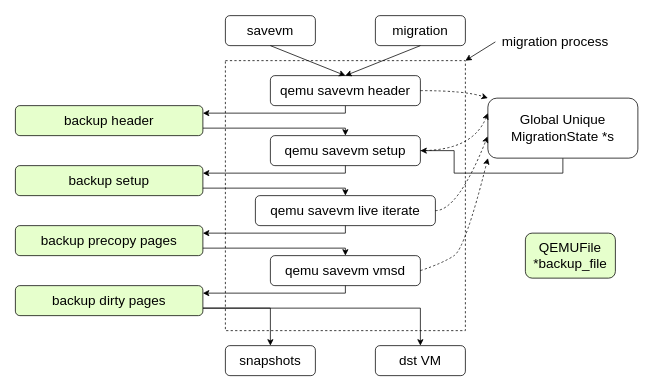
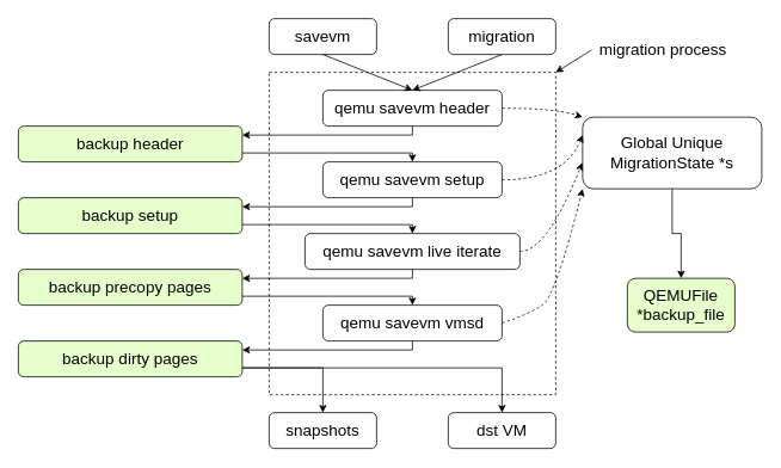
  <mxCell id="0" />
  <mxCell id="1" parent="0" />
  <mxCell id="2" value="" style="rounded=0;whiteSpace=wrap;html=1;fontSize=18;fontColor=#FF0000;dashed=1;fillColor=none;" parent="1" vertex="1"><mxGeometry x="300" y="80" width="320" height="360" as="geometry" /></mxCell>
  <mxCell id="3" value="&lt;font style=&quot;font-size: 18px;&quot;&gt;savevm&lt;/font&gt;" style="rounded=1;whiteSpace=wrap;html=1;" parent="1" vertex="1"><mxGeometry x="300" y="20" width="120" height="40" as="geometry" /></mxCell>
  <mxCell id="4" value="migration" style="rounded=1;whiteSpace=wrap;html=1;fontSize=18;" parent="1" vertex="1"><mxGeometry x="500" y="20" width="120" height="40" as="geometry" /></mxCell>
  <mxCell id="5" style="edgeStyle=orthogonalEdgeStyle;rounded=0;orthogonalLoop=1;jettySize=auto;html=1;exitX=0.5;exitY=1;exitDx=0;exitDy=0;entryX=1;entryY=0.25;entryDx=0;entryDy=0;fontSize=18;" parent="1" source="6" target="24" edge="1"><mxGeometry relative="1" as="geometry"><Array as="points"><mxPoint x="460" y="150" /></Array></mxGeometry></mxCell>
  <mxCell id="6" value="qemu savevm header" style="rounded=1;whiteSpace=wrap;html=1;fontSize=18;" parent="1" vertex="1"><mxGeometry x="360" y="100" width="200" height="40" as="geometry" /></mxCell>
- <mxCell id="7" style="edgeStyle=orthogonalEdgeStyle;rounded=0;orthogonalLoop=1;jettySize=auto;html=1;exitX=0.5;exitY=1;exitDx=0;exitDy=0;fontSize=18;" parent="1" source="8" target="9" edge="1"><mxGeometry relative="1" as="geometry" /></mxCell>
+ <mxCell id="7" style="edgeStyle=orthogonalEdgeStyle;rounded=0;orthogonalLoop=1;jettySize=auto;html=1;exitX=0.5;exitY=1;exitDx=0;exitDy=0;entryX=0.5;entryY=0;entryDx=0;entryDy=0;fontSize=18;" parent="1" source="8" target="22" edge="1"><mxGeometry relative="1" as="geometry" /></mxCell>
  <mxCell id="8" value="Global Unique MigrationState *s" style="rounded=1;whiteSpace=wrap;html=1;fontSize=18;" parent="1" vertex="1"><mxGeometry x="650" y="130" width="200" height="80" as="geometry" /></mxCell>
  <mxCell id="9" value="qemu savevm setup" style="rounded=1;whiteSpace=wrap;html=1;fontSize=18;" parent="1" vertex="1"><mxGeometry x="360" y="180" width="200" height="40" as="geometry" /></mxCell>
  <mxCell id="10" value="qemu savevm live iterate" style="rounded=1;whiteSpace=wrap;html=1;fontSize=18;" parent="1" vertex="1"><mxGeometry x="340" y="260" width="240" height="40" as="geometry" /></mxCell>
  <mxCell id="11" value="qemu savevm vmsd" style="rounded=1;whiteSpace=wrap;html=1;fontSize=18;" parent="1" vertex="1"><mxGeometry x="360" y="340" width="200" height="40" as="geometry" /></mxCell>
  <mxCell id="12" value="" style="endArrow=classic;html=1;rounded=0;fontSize=18;entryX=0.5;entryY=0;entryDx=0;entryDy=0;" parent="1" target="6" edge="1"><mxGeometry width="50" height="50" relative="1" as="geometry"><mxPoint x="360" y="60" as="sourcePoint" /><mxPoint x="410" y="10" as="targetPoint" /></mxGeometry></mxCell>
  <mxCell id="13" value="" style="endArrow=classic;html=1;rounded=0;fontSize=18;entryX=0.5;entryY=0;entryDx=0;entryDy=0;" parent="1" target="6" edge="1"><mxGeometry width="50" height="50" relative="1" as="geometry"><mxPoint x="560" y="60" as="sourcePoint" /><mxPoint x="570" y="70" as="targetPoint" /></mxGeometry></mxCell>
  <mxCell id="14" value="snapshots" style="rounded=1;whiteSpace=wrap;html=1;fontSize=18;" parent="1" vertex="1"><mxGeometry x="300" y="460" width="120" height="40" as="geometry" /></mxCell>
  <mxCell id="15" value="dst VM" style="rounded=1;whiteSpace=wrap;html=1;fontSize=18;" parent="1" vertex="1"><mxGeometry x="500" y="460" width="120" height="40" as="geometry" /></mxCell>
  <mxCell id="16" value="" style="curved=1;endArrow=classic;html=1;rounded=0;fontSize=18;entryX=0;entryY=0.25;entryDx=0;entryDy=0;dashed=1;" parent="1" target="8" edge="1"><mxGeometry width="50" height="50" relative="1" as="geometry"><mxPoint x="560" y="200" as="sourcePoint" /><mxPoint x="610" y="150" as="targetPoint" /><Array as="points"><mxPoint x="630" y="200" /></Array></mxGeometry></mxCell>
  <mxCell id="17" value="" style="curved=1;endArrow=classic;html=1;rounded=0;fontSize=18;entryX=-0.002;entryY=0.638;entryDx=0;entryDy=0;entryPerimeter=0;dashed=1;" parent="1" target="8" edge="1"><mxGeometry width="50" height="50" relative="1" as="geometry"><mxPoint x="580" y="280" as="sourcePoint" /><mxPoint x="630" y="230" as="targetPoint" /><Array as="points"><mxPoint x="610" y="280" /></Array></mxGeometry></mxCell>
  <mxCell id="18" value="" style="curved=1;endArrow=classic;html=1;rounded=0;fontSize=18;entryX=0;entryY=1;entryDx=0;entryDy=0;dashed=1;" parent="1" target="8" edge="1"><mxGeometry width="50" height="50" relative="1" as="geometry"><mxPoint x="560" y="360" as="sourcePoint" /><mxPoint x="610" y="310" as="targetPoint" /><Array as="points"><mxPoint x="590" y="350" /><mxPoint x="620" y="330" /></Array></mxGeometry></mxCell>
  <mxCell id="19" value="" style="curved=1;endArrow=classic;html=1;rounded=0;fontSize=18;entryX=0;entryY=0;entryDx=0;entryDy=0;dashed=1;" parent="1" target="8" edge="1"><mxGeometry width="50" height="50" relative="1" as="geometry"><mxPoint x="560" y="120" as="sourcePoint" /><mxPoint x="610" y="70" as="targetPoint" /><Array as="points"><mxPoint x="620" y="120" /></Array></mxGeometry></mxCell>
  <mxCell id="20" value="&lt;font color=&quot;#000000&quot;&gt;migration process&lt;/font&gt;" style="text;html=1;strokeColor=none;fillColor=none;align=center;verticalAlign=middle;whiteSpace=wrap;rounded=0;dashed=1;fontSize=18;fontColor=#FF0000;" parent="1" vertex="1"><mxGeometry x="660" y="40" width="160" height="30" as="geometry" /></mxCell>
  <mxCell id="21" value="" style="endArrow=classic;html=1;rounded=0;fontSize=18;fontColor=#000000;entryX=1;entryY=0;entryDx=0;entryDy=0;exitX=0;exitY=0.5;exitDx=0;exitDy=0;" parent="1" source="20" target="2" edge="1"><mxGeometry width="50" height="50" relative="1" as="geometry"><mxPoint x="660" y="70" as="sourcePoint" /><mxPoint x="710" y="20" as="targetPoint" /></mxGeometry></mxCell>
  <mxCell id="22" value="&lt;font style=&quot;font-size: 18px;&quot;&gt;QEMUFile *backup_file&lt;/font&gt;" style="rounded=1;whiteSpace=wrap;html=1;fillColor=#E6FFCC;" parent="1" vertex="1"><mxGeometry x="700" y="310" width="120" height="60" as="geometry" /></mxCell>
  <mxCell id="23" style="edgeStyle=orthogonalEdgeStyle;rounded=0;orthogonalLoop=1;jettySize=auto;html=1;exitX=1;exitY=0.75;exitDx=0;exitDy=0;entryX=0.5;entryY=0;entryDx=0;entryDy=0;fontSize=18;" parent="1" edge="1"><mxGeometry relative="1" as="geometry"><mxPoint x="270" y="170" as="sourcePoint" /><mxPoint x="460" y="180" as="targetPoint" /><Array as="points"><mxPoint x="460" y="170" /></Array></mxGeometry></mxCell>
  <mxCell id="24" value="backup header" style="rounded=1;whiteSpace=wrap;html=1;fontSize=18;fillColor=#E6FFCC;" parent="1" vertex="1"><mxGeometry x="20" y="140" width="250" height="40" as="geometry" /></mxCell>
  <mxCell id="25" value="backup setup" style="rounded=1;whiteSpace=wrap;html=1;fontSize=18;fillColor=#E6FFCC;" parent="1" vertex="1"><mxGeometry x="20" y="220" width="250" height="40" as="geometry" /></mxCell>
  <mxCell id="26" style="edgeStyle=orthogonalEdgeStyle;rounded=0;orthogonalLoop=1;jettySize=auto;html=1;exitX=0.5;exitY=1;exitDx=0;exitDy=0;entryX=1;entryY=0.25;entryDx=0;entryDy=0;fontSize=18;" parent="1" edge="1"><mxGeometry relative="1" as="geometry"><mxPoint x="460" y="220" as="sourcePoint" /><mxPoint x="270" y="230" as="targetPoint" /><Array as="points"><mxPoint x="460" y="230" /></Array></mxGeometry></mxCell>
  <mxCell id="27" style="edgeStyle=orthogonalEdgeStyle;rounded=0;orthogonalLoop=1;jettySize=auto;html=1;exitX=1;exitY=0.75;exitDx=0;exitDy=0;entryX=0.5;entryY=0;entryDx=0;entryDy=0;fontSize=18;" parent="1" edge="1"><mxGeometry relative="1" as="geometry"><mxPoint x="270" y="250" as="sourcePoint" /><mxPoint x="460" y="260" as="targetPoint" /><Array as="points"><mxPoint x="460" y="250" /></Array></mxGeometry></mxCell>
  <mxCell id="28" value="backup precopy pages" style="rounded=1;whiteSpace=wrap;html=1;fontSize=18;fillColor=#E6FFCC;" parent="1" vertex="1"><mxGeometry x="20" y="300" width="250" height="40" as="geometry" /></mxCell>
  <mxCell id="29" style="edgeStyle=orthogonalEdgeStyle;rounded=0;orthogonalLoop=1;jettySize=auto;html=1;exitX=0.5;exitY=1;exitDx=0;exitDy=0;entryX=1;entryY=0.25;entryDx=0;entryDy=0;fontSize=18;" parent="1" edge="1"><mxGeometry relative="1" as="geometry"><mxPoint x="460" y="300" as="sourcePoint" /><mxPoint x="270" y="310" as="targetPoint" /><Array as="points"><mxPoint x="460" y="310" /></Array></mxGeometry></mxCell>
  <mxCell id="30" style="edgeStyle=orthogonalEdgeStyle;rounded=0;orthogonalLoop=1;jettySize=auto;html=1;exitX=1;exitY=0.75;exitDx=0;exitDy=0;entryX=0.5;entryY=0;entryDx=0;entryDy=0;fontSize=18;" parent="1" edge="1"><mxGeometry relative="1" as="geometry"><mxPoint x="270" y="330" as="sourcePoint" /><mxPoint x="460" y="340" as="targetPoint" /><Array as="points"><mxPoint x="460" y="330" /></Array></mxGeometry></mxCell>
  <mxCell id="31" style="edgeStyle=orthogonalEdgeStyle;rounded=0;orthogonalLoop=1;jettySize=auto;html=1;exitX=1;exitY=0.75;exitDx=0;exitDy=0;entryX=0.5;entryY=0;entryDx=0;entryDy=0;fontSize=18;" parent="1" source="33" target="14" edge="1"><mxGeometry relative="1" as="geometry" /></mxCell>
  <mxCell id="32" style="edgeStyle=orthogonalEdgeStyle;rounded=0;orthogonalLoop=1;jettySize=auto;html=1;exitX=1;exitY=0.75;exitDx=0;exitDy=0;entryX=0.5;entryY=0;entryDx=0;entryDy=0;fontSize=18;" parent="1" source="33" target="15" edge="1"><mxGeometry relative="1" as="geometry" /></mxCell>
  <mxCell id="33" value="backup dirty pages" style="rounded=1;whiteSpace=wrap;html=1;fontSize=18;fillColor=#E6FFCC;" parent="1" vertex="1"><mxGeometry x="20" y="380" width="250" height="40" as="geometry" /></mxCell>
  <mxCell id="34" style="edgeStyle=orthogonalEdgeStyle;rounded=0;orthogonalLoop=1;jettySize=auto;html=1;exitX=0.5;exitY=1;exitDx=0;exitDy=0;entryX=1;entryY=0.25;entryDx=0;entryDy=0;fontSize=18;" parent="1" edge="1"><mxGeometry relative="1" as="geometry"><mxPoint x="460" y="380" as="sourcePoint" /><mxPoint x="270" y="390" as="targetPoint" /><Array as="points"><mxPoint x="460" y="390" /></Array></mxGeometry></mxCell>
  <mxCell id="35" value="" style="shape=image;html=1;verticalAlign=top;verticalLabelPosition=bottom;labelBackgroundColor=#ffffff;imageAspect=0;aspect=fixed;image=https://cdn3.iconfinder.com/data/icons/flat-actions-icons-9/512/Tick_Mark-128.png;fontSize=18;fillColor=#E6FFCC;" parent="1" vertex="1"><mxGeometry x="20" y="132" width="48" height="48" as="geometry" /></mxCell>
  <mxCell id="36" value="" style="shape=image;html=1;verticalAlign=top;verticalLabelPosition=bottom;labelBackgroundColor=#ffffff;imageAspect=0;aspect=fixed;image=https://cdn3.iconfinder.com/data/icons/flat-actions-icons-9/512/Tick_Mark-128.png;fontSize=18;fillColor=#E6FFCC;" parent="1" vertex="1"><mxGeometry x="20" y="212" width="48" height="48" as="geometry" /></mxCell>
  <mxCell id="37" value="" style="shape=image;html=1;verticalAlign=top;verticalLabelPosition=bottom;labelBackgroundColor=#ffffff;imageAspect=0;aspect=fixed;image=https://cdn3.iconfinder.com/data/icons/flat-actions-icons-9/512/Tick_Mark-128.png;fontSize=18;fillColor=#E6FFCC;" parent="1" vertex="1"><mxGeometry x="20" y="292" width="48" height="48" as="geometry" /></mxCell>
  <mxCell id="38" value="" style="shape=image;html=1;verticalAlign=top;verticalLabelPosition=bottom;labelBackgroundColor=#ffffff;imageAspect=0;aspect=fixed;image=https://cdn3.iconfinder.com/data/icons/flat-actions-icons-9/512/Tick_Mark-128.png;fontSize=18;fillColor=#E6FFCC;" parent="1" vertex="1"><mxGeometry x="20" y="372" width="48" height="48" as="geometry" /></mxCell>
